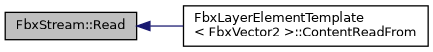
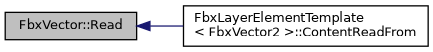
  digraph {
    rankdir=LR
    node [color=black fontname=Helvetica fontsize=10 shape=record style=filled]
-   n1 [fillcolor=grey75 fontcolor=black height=0.2 label="FbxStream::Read" width=0.4]
+   n1 [fillcolor=grey75 fontcolor=black height=0.2 label="FbxVector::Read" width=0.4]
    n2 [fillcolor=white height=0.2 label="FbxLayerElementTemplate\l\< FbxVector2 \>::ContentReadFrom" width=0.4]
    n1 -> n2 [color=midnightblue dir=back fontname=Helvetica fontsize=10 labelfontname=Helvetica labelfontsize=10 style=solid]
  }
